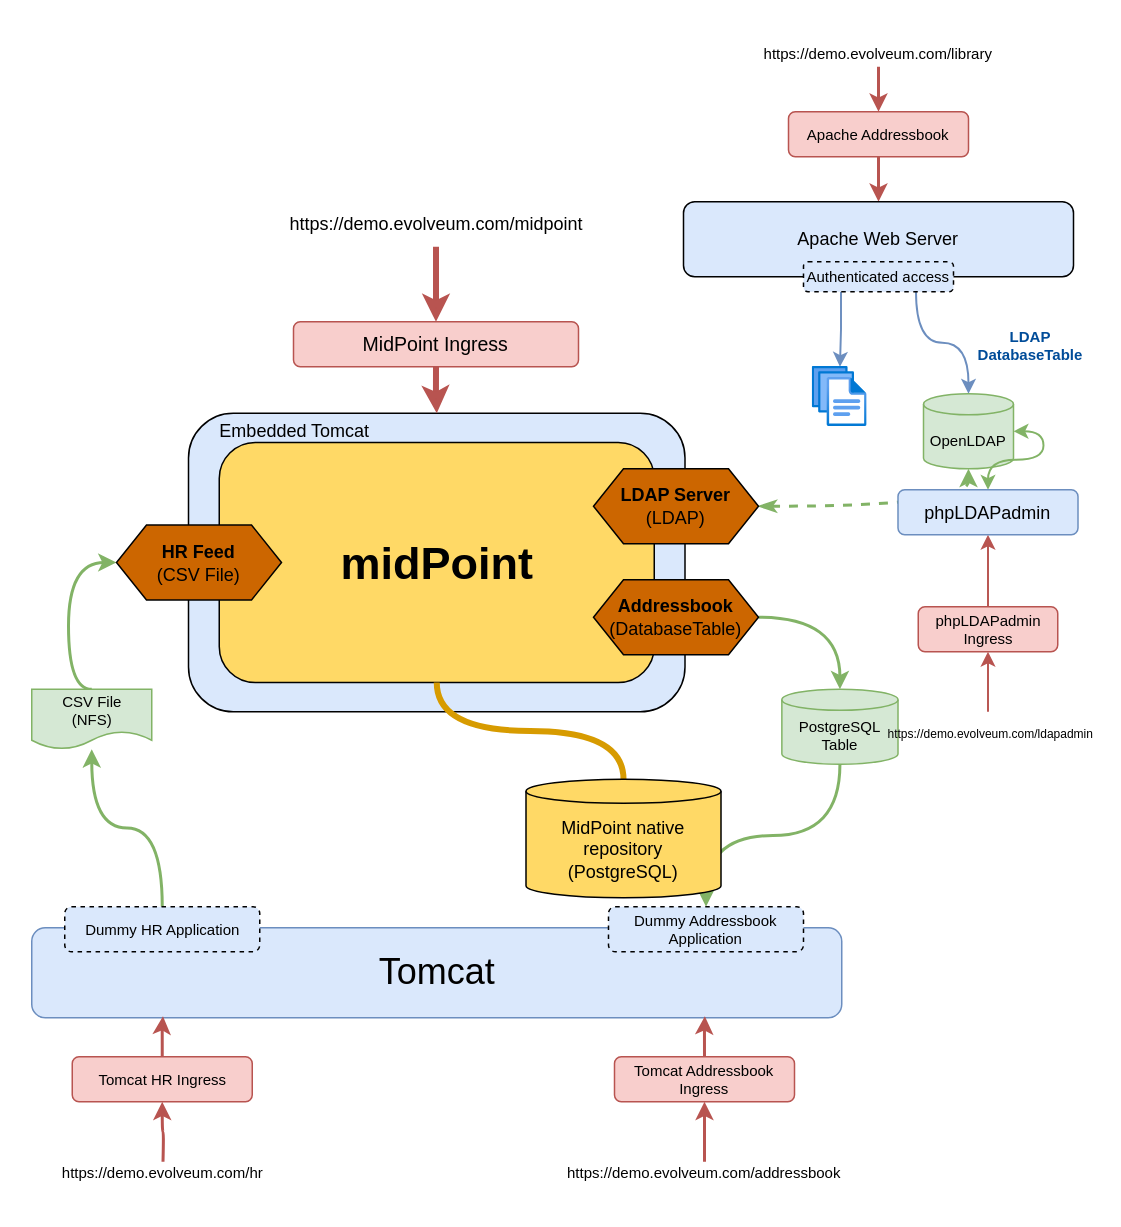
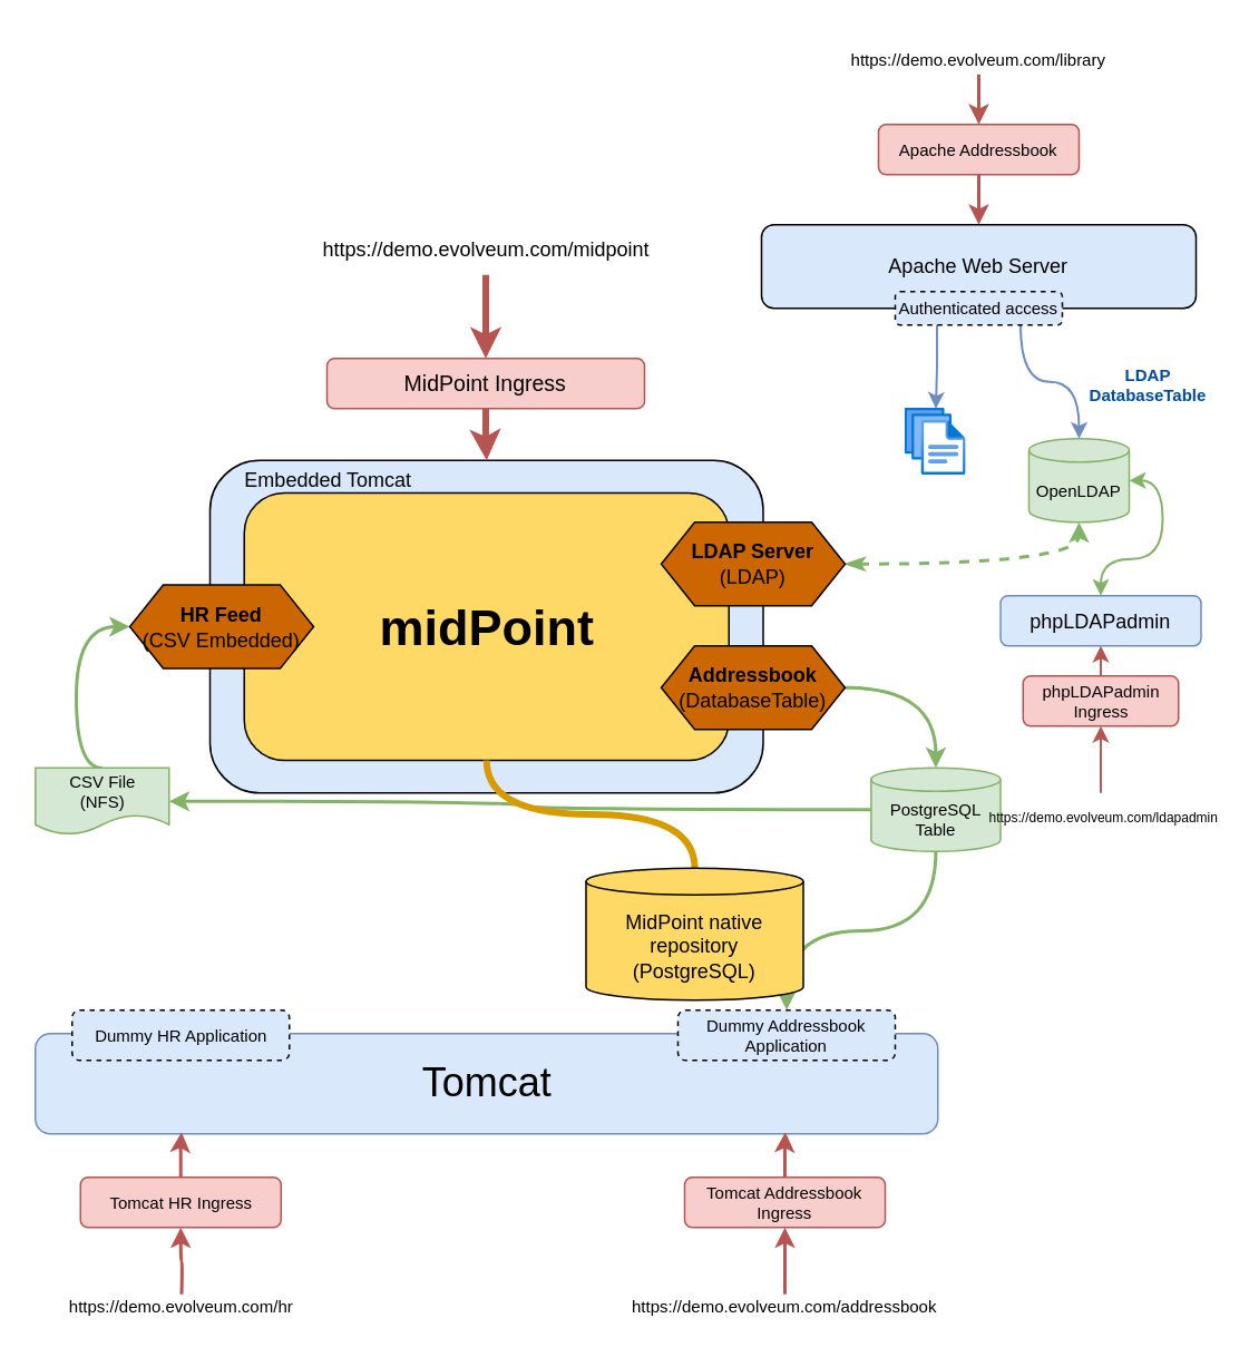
  <mxCell id="0" />
  <mxCell id="1" parent="0" />
  <mxCell id="2" style="edgeStyle=orthogonalEdgeStyle;curved=1;rounded=0;orthogonalLoop=1;jettySize=auto;html=1;fontSize=10;fontColor=#000000;startArrow=classic;startFill=1;endArrow=none;endFill=0;strokeWidth=2;fillColor=#f8cecc;strokeColor=#b85450;entryX=0.5;entryY=1;entryDx=0;entryDy=0;" parent="1" source="3" target="34" edge="1"><mxGeometry relative="1" as="geometry"><mxPoint x="585" y="104" as="targetPoint" /></mxGeometry></mxCell>
  <mxCell id="3" value="&lt;div&gt;Apache Web Server&lt;/div&gt;" style="rounded=1;whiteSpace=wrap;html=1;fillColor=#dae8fc;strokeColor=#000000;" parent="1" vertex="1"><mxGeometry x="455" y="134" width="260" height="50" as="geometry" /></mxCell>
  <mxCell id="4" style="edgeStyle=orthogonalEdgeStyle;rounded=0;orthogonalLoop=1;jettySize=auto;html=1;exitX=0.25;exitY=1;exitDx=0;exitDy=0;fontSize=10;fillColor=#dae8fc;strokeColor=#6c8ebf;strokeWidth=1.3;" parent="1" source="6" target="7" edge="1"><mxGeometry relative="1" as="geometry"><mxPoint x="630" y="234" as="targetPoint" /></mxGeometry></mxCell>
  <mxCell id="5" style="edgeStyle=orthogonalEdgeStyle;rounded=0;orthogonalLoop=1;jettySize=auto;html=1;exitX=0.75;exitY=1;exitDx=0;exitDy=0;fontSize=10;curved=1;fillColor=#dae8fc;strokeColor=#6c8ebf;strokeWidth=1.3;" parent="1" source="6" target="8" edge="1"><mxGeometry relative="1" as="geometry" /></mxCell>
  <mxCell id="6" value="Authenticated access" style="rounded=1;whiteSpace=wrap;html=1;fontSize=10;fillColor=#dae8fc;strokeColor=#000000;dashed=1;" parent="1" vertex="1"><mxGeometry x="535" y="174" width="100" height="20" as="geometry" /></mxCell>
  <mxCell id="7" value="" style="aspect=fixed;html=1;points=[];align=center;image;fontSize=12;image=img/lib/azure2/general/Files.svg;dashed=1;strokeColor=#000000;imageBackground=none;" parent="1" vertex="1"><mxGeometry x="541" y="244" width="36.57" height="40" as="geometry" /></mxCell>
  <mxCell id="8" value="OpenLDAP" style="shape=cylinder3;whiteSpace=wrap;html=1;boundedLbl=1;backgroundOutline=1;size=7;fontSize=10;strokeColor=#82b366;fillColor=#d5e8d4;" parent="1" vertex="1"><mxGeometry x="615" y="262" width="60" height="50" as="geometry" /></mxCell>
  <mxCell id="9" value="LDAP DatabaseTable" style="text;html=1;strokeColor=none;fillColor=none;align=center;verticalAlign=middle;whiteSpace=wrap;rounded=0;fontSize=10;fontColor=#004C99;fontStyle=1" parent="1" vertex="1"><mxGeometry x="648" y="215" width="77" height="30" as="geometry" /></mxCell>
  <mxCell id="10" value="" style="rounded=1;whiteSpace=wrap;html=1;fontSize=10;strokeColor=#000000;fillColor=#dae8fc;labelPosition=left;verticalLabelPosition=top;align=right;verticalAlign=bottom;" parent="1" vertex="1"><mxGeometry x="125" y="275" width="331" height="199" as="geometry" /></mxCell>
  <mxCell id="11" value="&lt;font style=&quot;font-size: 30px;&quot;&gt;&lt;b&gt;&lt;font style=&quot;font-size: 30px;&quot;&gt;midPoint&lt;/font&gt;&lt;/b&gt;&lt;/font&gt;" style="rounded=1;whiteSpace=wrap;html=1;fontSize=10;strokeColor=#000000;fillColor=#FFD966;" parent="1" vertex="1"><mxGeometry x="145.5" y="294.5" width="290" height="160" as="geometry" /></mxCell>
  <mxCell id="12" style="edgeStyle=orthogonalEdgeStyle;curved=1;rounded=0;orthogonalLoop=1;jettySize=auto;html=1;exitX=1;exitY=0.5;exitDx=0;exitDy=0;entryX=0.5;entryY=1;entryDx=0;entryDy=0;entryPerimeter=0;fontSize=12;fontColor=#000000;strokeWidth=2;fillColor=#d5e8d4;strokeColor=#82b366;startArrow=classicThin;startFill=1;dashed=1;" parent="1" source="13" target="8" edge="1"><mxGeometry relative="1" as="geometry" /></mxCell>
  <mxCell id="13" value="&lt;div&gt;&lt;b&gt;&lt;font color=&quot;#000000&quot;&gt;LDAP Server&lt;/font&gt;&lt;/b&gt;&lt;/div&gt;&lt;div&gt;&lt;font color=&quot;#000000&quot;&gt;(LDAP)&lt;br&gt;&lt;/font&gt;&lt;/div&gt;" style="shape=hexagon;perimeter=hexagonPerimeter2;whiteSpace=wrap;html=1;fixedSize=1;fontSize=12;fontColor=#004C99;strokeColor=#000000;fillColor=#CC6600;" parent="1" vertex="1"><mxGeometry x="395" y="312" width="110" height="50" as="geometry" /></mxCell>
  <mxCell id="14" style="edgeStyle=orthogonalEdgeStyle;curved=1;rounded=0;orthogonalLoop=1;jettySize=auto;html=1;exitX=1;exitY=0.5;exitDx=0;exitDy=0;entryX=0.5;entryY=0;entryDx=0;entryDy=0;entryPerimeter=0;fontSize=24;fontColor=#000000;startArrow=none;startFill=0;endArrow=classic;endFill=1;strokeWidth=2;fillColor=#d5e8d4;strokeColor=#82b366;" parent="1" source="15" target="17" edge="1"><mxGeometry relative="1" as="geometry" /></mxCell>
  <mxCell id="15" value="&lt;div&gt;&lt;b&gt;&lt;font color=&quot;#000000&quot;&gt;Addressbook&lt;/font&gt;&lt;/b&gt;&lt;/div&gt;&lt;div&gt;&lt;font color=&quot;#000000&quot;&gt;(DatabaseTable)&lt;br&gt;&lt;/font&gt;&lt;/div&gt;" style="shape=hexagon;perimeter=hexagonPerimeter2;whiteSpace=wrap;html=1;fixedSize=1;fontSize=12;fontColor=#004C99;strokeColor=#000000;fillColor=#CC6600;" parent="1" vertex="1"><mxGeometry x="395" y="386" width="110" height="50" as="geometry" /></mxCell>
  <mxCell id="16" style="edgeStyle=orthogonalEdgeStyle;curved=1;rounded=0;orthogonalLoop=1;jettySize=auto;html=1;exitX=0.5;exitY=1;exitDx=0;exitDy=0;exitPerimeter=0;entryX=0.5;entryY=0;entryDx=0;entryDy=0;fontSize=24;fontColor=#000000;startArrow=none;startFill=0;endArrow=classic;endFill=1;strokeWidth=2;fillColor=#d5e8d4;strokeColor=#82b366;" parent="1" source="17" target="24" edge="1"><mxGeometry relative="1" as="geometry" /></mxCell>
  <mxCell id="17" value="&lt;div&gt;PostgreSQL&lt;/div&gt;&lt;div&gt;Table&lt;br&gt;&lt;/div&gt;" style="shape=cylinder3;whiteSpace=wrap;html=1;boundedLbl=1;backgroundOutline=1;size=7;fontSize=10;strokeColor=#82b366;fillColor=#d5e8d4;" parent="1" vertex="1"><mxGeometry x="520.57" y="459" width="77.43" height="50" as="geometry" /></mxCell>
  <mxCell id="18" style="edgeStyle=orthogonalEdgeStyle;curved=1;rounded=0;orthogonalLoop=1;jettySize=auto;html=1;entryX=0.5;entryY=0;entryDx=0;entryDy=0;fontSize=12;fontColor=#000000;startArrow=classic;startFill=1;endArrow=none;endFill=0;strokeWidth=2;exitX=0;exitY=0.5;exitDx=0;exitDy=0;fillColor=#d5e8d4;strokeColor=#82b366;" parent="1" source="19" target="21" edge="1"><mxGeometry relative="1" as="geometry"><Array as="points"><mxPoint x="45" y="375" /><mxPoint x="45" y="459" /></Array></mxGeometry></mxCell>
- <mxCell id="19" value="&lt;div&gt;&lt;b&gt;&lt;font color=&quot;#000000&quot;&gt;HR Feed&lt;/font&gt;&lt;/b&gt;&lt;/div&gt;&lt;div&gt;&lt;font color=&quot;#000000&quot;&gt;(CSV File)&lt;br&gt;&lt;/font&gt;&lt;/div&gt;" style="shape=hexagon;perimeter=hexagonPerimeter2;whiteSpace=wrap;html=1;fixedSize=1;fontSize=12;fontColor=#004C99;strokeColor=#000000;fillColor=#CC6600;" parent="1" vertex="1"><mxGeometry x="77" y="349.5" width="110" height="50" as="geometry" /></mxCell>
- <mxCell id="20" style="edgeStyle=orthogonalEdgeStyle;curved=1;rounded=0;orthogonalLoop=1;jettySize=auto;html=1;fontSize=12;fontColor=#000000;startArrow=classic;startFill=1;endArrow=none;endFill=0;strokeWidth=2;fillColor=#d5e8d4;strokeColor=#82b366;" parent="1" source="21" target="25" edge="1"><mxGeometry relative="1" as="geometry" /></mxCell>
+ <mxCell id="19" value="&lt;div&gt;&lt;b&gt;&lt;font color=&quot;#000000&quot;&gt;HR Feed&lt;/font&gt;&lt;/b&gt;&lt;/div&gt;&lt;div&gt;&lt;font color=&quot;#000000&quot;&gt;(CSV Embedded)&lt;br&gt;&lt;/font&gt;&lt;/div&gt;" style="shape=hexagon;perimeter=hexagonPerimeter2;whiteSpace=wrap;html=1;fixedSize=1;fontSize=12;fontColor=#004C99;strokeColor=#000000;fillColor=#CC6600;" parent="1" vertex="1"><mxGeometry x="77" y="349.5" width="110" height="50" as="geometry" /></mxCell>
+ <mxCell id="20" style="edgeStyle=orthogonalEdgeStyle;curved=1;rounded=0;orthogonalLoop=1;jettySize=auto;html=1;fontSize=12;fontColor=#000000;startArrow=classic;startFill=1;endArrow=none;endFill=0;strokeWidth=2;fillColor=#d5e8d4;strokeColor=#82b366;" parent="1" source="21" target="17" edge="1"><mxGeometry relative="1" as="geometry" /></mxCell>
  <mxCell id="21" value="&lt;div style=&quot;font-size: 10px;&quot;&gt;&lt;font style=&quot;font-size: 10px;&quot;&gt;CSV File&lt;br&gt;&lt;/font&gt;&lt;/div&gt;&lt;div style=&quot;font-size: 10px;&quot;&gt;&lt;font style=&quot;font-size: 10px;&quot;&gt;(NFS)&lt;/font&gt;&lt;br&gt;&lt;/div&gt;" style="shape=document;whiteSpace=wrap;html=1;boundedLbl=1;fontSize=24;strokeColor=#82b366;fillColor=#d5e8d4;" parent="1" vertex="1"><mxGeometry x="20.5" y="459" width="80" height="40" as="geometry" /></mxCell>
  <mxCell id="22" value="" style="group" parent="1" vertex="1" connectable="0"><mxGeometry x="20.5" y="604" width="540" height="74" as="geometry" /></mxCell>
  <mxCell id="23" value="&lt;font style=&quot;font-size: 24px;&quot;&gt;Tomcat&lt;/font&gt;" style="rounded=1;whiteSpace=wrap;html=1;fontSize=12;strokeColor=#6c8ebf;fillColor=#dae8fc;" parent="22" vertex="1"><mxGeometry y="14" width="540" height="60" as="geometry" /></mxCell>
  <mxCell id="24" value="Dummy Addressbook Application" style="rounded=1;whiteSpace=wrap;html=1;fontSize=10;fillColor=#dae8fc;strokeColor=#000000;dashed=1;" parent="22" vertex="1"><mxGeometry x="384.5" width="130" height="30" as="geometry" /></mxCell>
  <mxCell id="25" value="Dummy HR Application" style="rounded=1;whiteSpace=wrap;html=1;fontSize=10;fillColor=#dae8fc;strokeColor=#000000;dashed=1;" parent="22" vertex="1"><mxGeometry x="22" width="130" height="30" as="geometry" /></mxCell>
  <mxCell id="26" value="Embedded Tomcat" style="text;html=1;strokeColor=none;fillColor=none;align=center;verticalAlign=middle;whiteSpace=wrap;rounded=0;fontSize=12;fontColor=#000000;" parent="1" vertex="1"><mxGeometry x="137" y="276" width="118" height="22" as="geometry" /></mxCell>
  <mxCell id="27" style="edgeStyle=orthogonalEdgeStyle;curved=1;rounded=0;orthogonalLoop=1;jettySize=auto;html=1;entryX=0.5;entryY=1;entryDx=0;entryDy=0;fontSize=12;fontColor=#000000;startArrow=none;startFill=0;endArrow=none;endFill=0;strokeWidth=4;fillColor=#ffe6cc;strokeColor=#d79b00;" parent="1" source="28" target="11" edge="1"><mxGeometry relative="1" as="geometry" /></mxCell>
  <mxCell id="28" value="&lt;div&gt;MidPoint native repository&lt;/div&gt;&lt;div&gt;(PostgreSQL)&lt;br&gt;&lt;/div&gt;" style="shape=cylinder3;whiteSpace=wrap;html=1;boundedLbl=1;backgroundOutline=1;size=8;fontSize=12;fontColor=#000000;strokeColor=#000000;fillColor=#FFD966;" parent="1" vertex="1"><mxGeometry x="350" y="519" width="130" height="79" as="geometry" /></mxCell>
  <mxCell id="29" style="edgeStyle=orthogonalEdgeStyle;curved=1;rounded=0;orthogonalLoop=1;jettySize=auto;html=1;fontSize=10;fontColor=#000000;startArrow=none;startFill=0;endArrow=classic;endFill=1;strokeWidth=2;fillColor=#f8cecc;strokeColor=#b85450;entryX=0.162;entryY=0.983;entryDx=0;entryDy=0;entryPerimeter=0;" parent="1" source="31" target="23" edge="1"><mxGeometry relative="1" as="geometry"><mxPoint x="108" y="684" as="targetPoint" /></mxGeometry></mxCell>
  <mxCell id="30" style="edgeStyle=orthogonalEdgeStyle;curved=1;rounded=0;orthogonalLoop=1;jettySize=auto;html=1;exitX=0.5;exitY=1;exitDx=0;exitDy=0;fontSize=10;fontColor=#000000;startArrow=classic;startFill=1;endArrow=none;endFill=0;strokeWidth=2;fillColor=#f8cecc;strokeColor=#b85450;" parent="1" source="31" edge="1"><mxGeometry relative="1" as="geometry"><mxPoint x="108" y="774" as="targetPoint" /></mxGeometry></mxCell>
  <mxCell id="31" value="Tomcat HR Ingress" style="rounded=1;whiteSpace=wrap;html=1;fontSize=10;strokeColor=#b85450;fillColor=#f8cecc;" parent="1" vertex="1"><mxGeometry x="47.5" y="704" width="120" height="30" as="geometry" /></mxCell>
  <mxCell id="32" style="edgeStyle=orthogonalEdgeStyle;curved=1;rounded=0;orthogonalLoop=1;jettySize=auto;html=1;fontSize=10;fontColor=#000000;startArrow=none;startFill=0;endArrow=classic;endFill=1;strokeWidth=2;fillColor=#f8cecc;strokeColor=#b85450;entryX=0.831;entryY=0.983;entryDx=0;entryDy=0;entryPerimeter=0;" parent="1" source="33" target="23" edge="1"><mxGeometry relative="1" as="geometry"><mxPoint x="475" y="684" as="targetPoint" /></mxGeometry></mxCell>
  <mxCell id="33" value="Tomcat Addressbook Ingress" style="rounded=1;whiteSpace=wrap;html=1;fontSize=10;strokeColor=#b85450;fillColor=#f8cecc;" parent="1" vertex="1"><mxGeometry x="409" y="704" width="120" height="30" as="geometry" /></mxCell>
  <mxCell id="34" value="Apache Addressbook" style="rounded=1;whiteSpace=wrap;html=1;fontSize=10;strokeColor=#b85450;fillColor=#f8cecc;" parent="1" vertex="1"><mxGeometry x="525" y="74" width="120" height="30" as="geometry" /></mxCell>
  <mxCell id="35" value="&lt;div style=&quot;font-size: 10px;&quot;&gt;&lt;font style=&quot;font-size: 10px;&quot;&gt;https://demo.evolveum.com/hr&lt;/font&gt;&lt;/div&gt;" style="text;html=1;strokeColor=none;fillColor=none;align=center;verticalAlign=middle;whiteSpace=wrap;rounded=0;fontSize=12;fontColor=#000000;" parent="1" vertex="1"><mxGeometry x="77.75" y="766" width="59.5" height="30" as="geometry" /></mxCell>
  <mxCell id="36" style="edgeStyle=orthogonalEdgeStyle;curved=1;rounded=0;orthogonalLoop=1;jettySize=auto;html=1;exitX=0.5;exitY=1;exitDx=0;exitDy=0;fontSize=10;fontColor=#000000;startArrow=classic;startFill=1;endArrow=none;endFill=0;strokeWidth=2;fillColor=#f8cecc;strokeColor=#b85450;" parent="1" source="33" edge="1"><mxGeometry relative="1" as="geometry"><mxPoint x="469" y="774" as="targetPoint" /><mxPoint x="464" y="754" as="sourcePoint" /></mxGeometry></mxCell>
  <mxCell id="37" value="https://demo.evolveum.com/addressbook" style="text;html=1;strokeColor=none;fillColor=none;align=center;verticalAlign=middle;whiteSpace=wrap;rounded=0;fontSize=10;fontColor=#000000;" parent="1" vertex="1"><mxGeometry x="366" y="766" width="206" height="30" as="geometry" /></mxCell>
  <mxCell id="38" style="edgeStyle=orthogonalEdgeStyle;curved=1;rounded=0;orthogonalLoop=1;jettySize=auto;html=1;exitX=0.5;exitY=0;exitDx=0;exitDy=0;fontSize=10;fontColor=#000000;startArrow=classic;startFill=1;endArrow=none;endFill=0;strokeWidth=2;fillColor=#f8cecc;strokeColor=#b85450;" parent="1" source="34" edge="1"><mxGeometry relative="1" as="geometry"><mxPoint x="585" y="44" as="targetPoint" /><mxPoint x="411.5" y="24" as="sourcePoint" /></mxGeometry></mxCell>
  <mxCell id="39" value="&lt;font style=&quot;font-size: 10px;&quot;&gt;https://demo.evolveum.com/library&lt;/font&gt;" style="text;html=1;strokeColor=none;fillColor=none;align=center;verticalAlign=middle;whiteSpace=wrap;rounded=0;fontSize=10;fontColor=#000000;" parent="1" vertex="1"><mxGeometry x="501.25" y="20" width="167.5" height="30" as="geometry" /></mxCell>
  <mxCell id="40" style="edgeStyle=orthogonalEdgeStyle;curved=1;rounded=0;orthogonalLoop=1;jettySize=auto;html=1;exitX=0.5;exitY=0;exitDx=0;exitDy=0;fontSize=10;fontColor=#000000;startArrow=classic;startFill=1;endArrow=none;endFill=0;strokeWidth=4;fillColor=#f8cecc;strokeColor=#b85450;" parent="1" source="42" edge="1"><mxGeometry relative="1" as="geometry"><mxPoint x="290" y="164" as="targetPoint" /></mxGeometry></mxCell>
  <mxCell id="41" style="edgeStyle=orthogonalEdgeStyle;curved=1;rounded=0;orthogonalLoop=1;jettySize=auto;html=1;entryX=0.5;entryY=0;entryDx=0;entryDy=0;fontSize=13;fontColor=#000000;startArrow=none;startFill=0;endArrow=classic;endFill=1;strokeWidth=4;fillColor=#f8cecc;strokeColor=#b85450;" parent="1" source="42" target="10" edge="1"><mxGeometry relative="1" as="geometry" /></mxCell>
  <mxCell id="42" value="&lt;font style=&quot;font-size: 13px;&quot;&gt;MidPoint Ingress&lt;/font&gt;" style="rounded=1;whiteSpace=wrap;html=1;fontSize=10;strokeColor=#b85450;fillColor=#f8cecc;" parent="1" vertex="1"><mxGeometry x="195" y="214" width="190" height="30" as="geometry" /></mxCell>
  <mxCell id="43" value="&lt;font style=&quot;font-size: 12px;&quot;&gt;https://demo.evolveum.com/midpoint&lt;/font&gt;" style="text;html=1;strokeColor=none;fillColor=none;align=center;verticalAlign=middle;whiteSpace=wrap;rounded=0;fontSize=12;fontColor=#000000;" parent="1" vertex="1"><mxGeometry x="185.75" y="134" width="208.5" height="30" as="geometry" /></mxCell>
  <mxCell id="44" style="edgeStyle=orthogonalEdgeStyle;curved=1;rounded=0;orthogonalLoop=1;jettySize=auto;html=1;entryX=1;entryY=0.5;entryDx=0;entryDy=0;entryPerimeter=0;fontSize=13;fontColor=#000000;startArrow=classic;startFill=1;endArrow=classic;endFill=1;strokeWidth=1.3;fillColor=#d5e8d4;strokeColor=#82b366;" parent="1" source="46" target="8" edge="1"><mxGeometry relative="1" as="geometry" /></mxCell>
  <mxCell id="45" style="edgeStyle=orthogonalEdgeStyle;curved=1;rounded=0;orthogonalLoop=1;jettySize=auto;html=1;exitX=0.5;exitY=1;exitDx=0;exitDy=0;entryX=0.5;entryY=0;entryDx=0;entryDy=0;fontSize=12;fontColor=#000000;startArrow=classic;startFill=1;endArrow=none;endFill=0;strokeWidth=1.3;fillColor=#f8cecc;strokeColor=#b85450;" parent="1" source="46" target="48" edge="1"><mxGeometry relative="1" as="geometry" /></mxCell>
- <mxCell id="46" value="&lt;font style=&quot;font-size: 12px;&quot;&gt;phpLDAPadmin&lt;/font&gt;" style="rounded=1;whiteSpace=wrap;html=1;fontSize=13;strokeColor=#6c8ebf;fillColor=#dae8fc;" parent="1" vertex="1"><mxGeometry x="598" y="326" width="120" height="30" as="geometry" /></mxCell>
+ <mxCell id="46" value="&lt;font style=&quot;font-size: 12px;&quot;&gt;phpLDAPadmin&lt;/font&gt;" style="rounded=1;whiteSpace=wrap;html=1;fontSize=13;strokeColor=#6c8ebf;fillColor=#dae8fc;" parent="1" vertex="1"><mxGeometry x="598" y="356" width="120" height="30" as="geometry" /></mxCell>
  <mxCell id="47" style="edgeStyle=orthogonalEdgeStyle;curved=1;rounded=0;orthogonalLoop=1;jettySize=auto;html=1;fontSize=12;fontColor=#000000;startArrow=classic;startFill=1;endArrow=none;endFill=0;strokeWidth=1.3;fillColor=#f8cecc;strokeColor=#b85450;" parent="1" source="48" edge="1"><mxGeometry relative="1" as="geometry"><mxPoint x="658" y="474" as="targetPoint" /></mxGeometry></mxCell>
  <mxCell id="48" value="phpLDAPadmin Ingress" style="rounded=1;whiteSpace=wrap;html=1;fontSize=10;strokeColor=#b85450;fillColor=#f8cecc;" parent="1" vertex="1"><mxGeometry x="611.5" y="404" width="93" height="30" as="geometry" /></mxCell>
  <mxCell id="49" value="&lt;div style=&quot;font-size: 8px;&quot;&gt;&lt;font style=&quot;font-size: 8px;&quot;&gt;https://demo.evolveum.com/ldapadmin&lt;/font&gt;&lt;/div&gt;" style="text;html=1;strokeColor=none;fillColor=none;align=center;verticalAlign=middle;whiteSpace=wrap;rounded=0;fontSize=12;fontColor=#000000;" parent="1" vertex="1"><mxGeometry x="600" y="474" width="120" height="30" as="geometry" /></mxCell>
